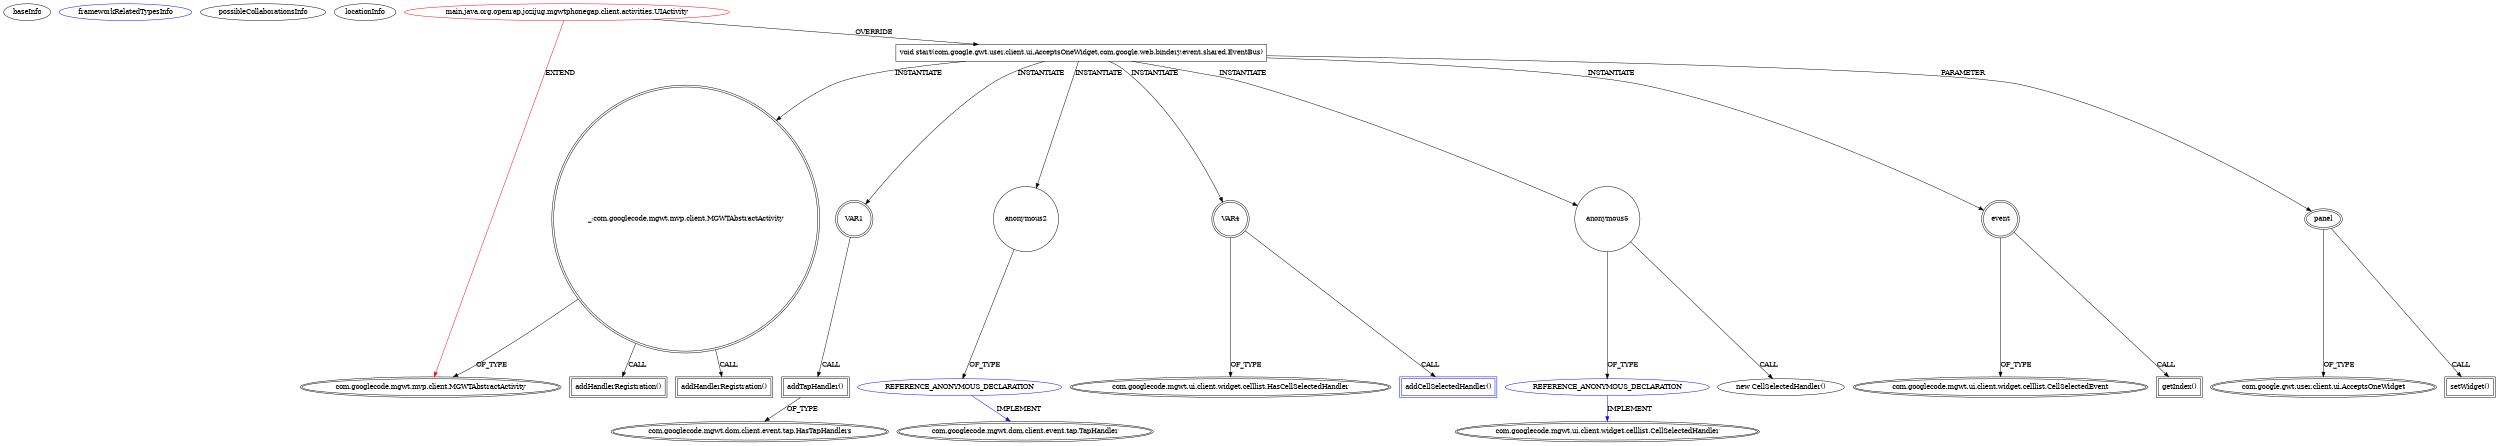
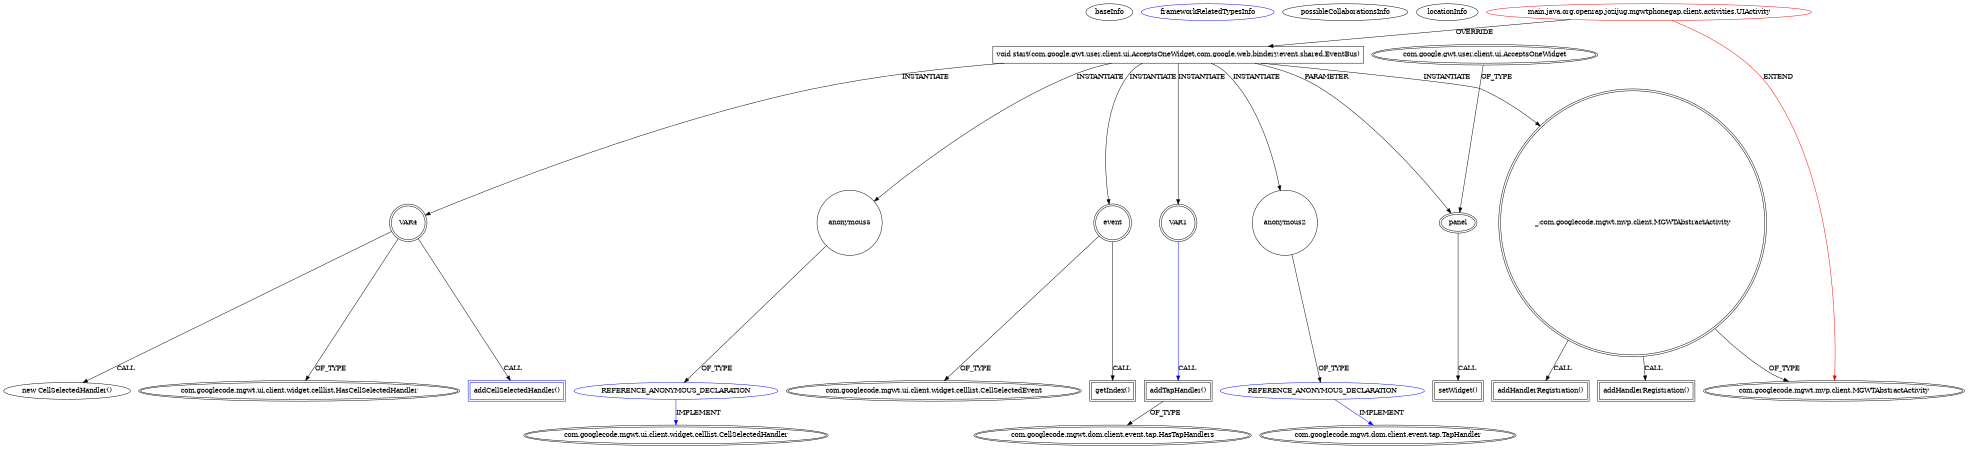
  digraph {
    node [isFrameworkType=true vertexType=VARIABLE_EXPRESION peripheries=2]
    baseInfo [category=extension_graph graphId=4371 isAnonymous=false possibleRelation=true isFrameworkType="" vertexType="" peripheries=""]
    frameworkRelatedTypesInfo [0="com.googlecode.mgwt.mvp.client.MGWTAbstractActivity" color=blue isFrameworkType="" vertexType="" peripheries=""]
    possibleCollaborationsInfo [0="4371~OVERRIDING_METHOD_DECLARATION-INSTANTIATION-~com.googlecode.mgwt.mvp.client.MGWTAbstractActivity ~com.googlecode.mgwt.ui.client.widget.celllist.CellSelectedHandler ~false~true" 1="4371~OVERRIDING_METHOD_DECLARATION-INSTANTIATION-~com.googlecode.mgwt.mvp.client.MGWTAbstractActivity ~com.googlecode.mgwt.dom.client.event.tap.TapHandler ~false~true" isFrameworkType="" vertexType="" peripheries=""]
    locationInfo [contextSignature=UIActivity filePath="/rjdkolb-jozijug_phonegapdemo/jozijug_phonegapdemo-master/src/main/java/org/openrap/jozijug/mgwtphonegap/client/activities/UIActivity.java" graphId=4371 projectName="rjdkolb-jozijug_phonegapdemo" isFrameworkType="" vertexType="" peripheries=""]
    n5 [color=red isFrameworkType=false label="main.java.org.openrap.jozijug.mgwtphonegap.client.activities.UIActivity" vertexType=ROOT_CLIENT_CLASS_DECLARATION peripheries=""]
    n6 [label="com.googlecode.mgwt.mvp.client.MGWTAbstractActivity" vertexType=FRAMEWORK_CLASS_TYPE]
    n7 [isFrameworkType=false label="void start(com.google.gwt.user.client.ui.AcceptsOneWidget,com.google.web.bindery.event.shared.EventBus)" shape=box vertexType=OVERRIDING_METHOD_DECLARATION peripheries=""]
    n8 [label=panel vertexType=PARAMETER_DECLARATION]
    n9 [label="_:com.googlecode.mgwt.mvp.client.MGWTAbstractActivity" shape=circle]
    n10 [label=VAR1 shape=circle]
    n11 [isFrameworkType=false label=anonymous2 shape=circle peripheries=""]
    n12 [label=VAR4 shape=circle]
    n13 [isFrameworkType=false label=anonymous5 shape=circle peripheries=""]
    n14 [label=event shape=circle]
    n15 [label="com.google.gwt.user.client.ui.AcceptsOneWidget" vertexType=FRAMEWORK_INTERFACE_TYPE]
    n16 [label="setWidget()" shape=box vertexType=INSIDE_CALL]
    n17 [label="addHandlerRegistration()" shape=box vertexType=INSIDE_CALL]
    n18 [label="addHandlerRegistration()" shape=box vertexType=INSIDE_CALL]
    n19 [label="addTapHandler()" shape=box vertexType=INSIDE_CALL]
    n20 [color=blue isFrameworkType=false label=REFERENCE_ANONYMOUS_DECLARATION vertexType=REFERENCE_ANONYMOUS_DECLARATION peripheries=""]
    n21 [label="com.googlecode.mgwt.ui.client.widget.celllist.HasCellSelectedHandler" vertexType=FRAMEWORK_INTERFACE_TYPE]
    n22 [color=blue label="addCellSelectedHandler()" shape=box vertexType=INSIDE_CALL]
    n23 [color=blue isFrameworkType=false label=REFERENCE_ANONYMOUS_DECLARATION vertexType=REFERENCE_ANONYMOUS_DECLARATION peripheries=""]
    n24 [isFrameworkType=false label="new CellSelectedHandler()" vertexType=CONSTRUCTOR_CALL peripheries=""]
    n25 [label="com.googlecode.mgwt.ui.client.widget.celllist.CellSelectedEvent" vertexType=FRAMEWORK_CLASS_TYPE]
    n26 [label="getIndex()" shape=box vertexType=INSIDE_CALL]
    n27 [label="com.googlecode.mgwt.dom.client.event.tap.HasTapHandlers" vertexType=FRAMEWORK_INTERFACE_TYPE]
    n28 [label="com.googlecode.mgwt.dom.client.event.tap.TapHandler" vertexType=FRAMEWORK_INTERFACE_TYPE]
    n29 [label="com.googlecode.mgwt.ui.client.widget.celllist.CellSelectedHandler" vertexType=FRAMEWORK_INTERFACE_TYPE]
    n5 -> n6 [color=red label=EXTEND]
    n5 -> n7 [label=OVERRIDE]
    n7 -> n8 [label=PARAMETER]
    n7 -> n9 [label=INSTANTIATE]
    n7 -> n10 [label=INSTANTIATE]
    n7 -> n11 [label=INSTANTIATE]
    n7 -> n12 [label=INSTANTIATE]
    n7 -> n13 [label=INSTANTIATE]
    n7 -> n14 [label=INSTANTIATE]
-   n8 -> n15 [label=OF_TYPE]
+   n15 -> n8 [label=OF_TYPE]
    n8 -> n16 [label=CALL]
    n9 -> n6 [label=OF_TYPE]
    n9 -> n17 [label=CALL]
    n9 -> n18 [label=CALL]
-   n10 -> n19 [label=CALL]
+   n10 -> n19 [label=CALL color=blue]
    n11 -> n20 [label=OF_TYPE]
    n12 -> n21 [label=OF_TYPE]
    n12 -> n22 [label=CALL]
    n13 -> n23 [label=OF_TYPE]
-   n13 -> n24 [label=CALL]
+   n12 -> n24 [label=CALL]
    n14 -> n25 [label=OF_TYPE]
    n14 -> n26 [label=CALL]
    n19 -> n27 [label=OF_TYPE]
    n20 -> n28 [color=blue label=IMPLEMENT]
    n23 -> n29 [color=blue label=IMPLEMENT]
  }
